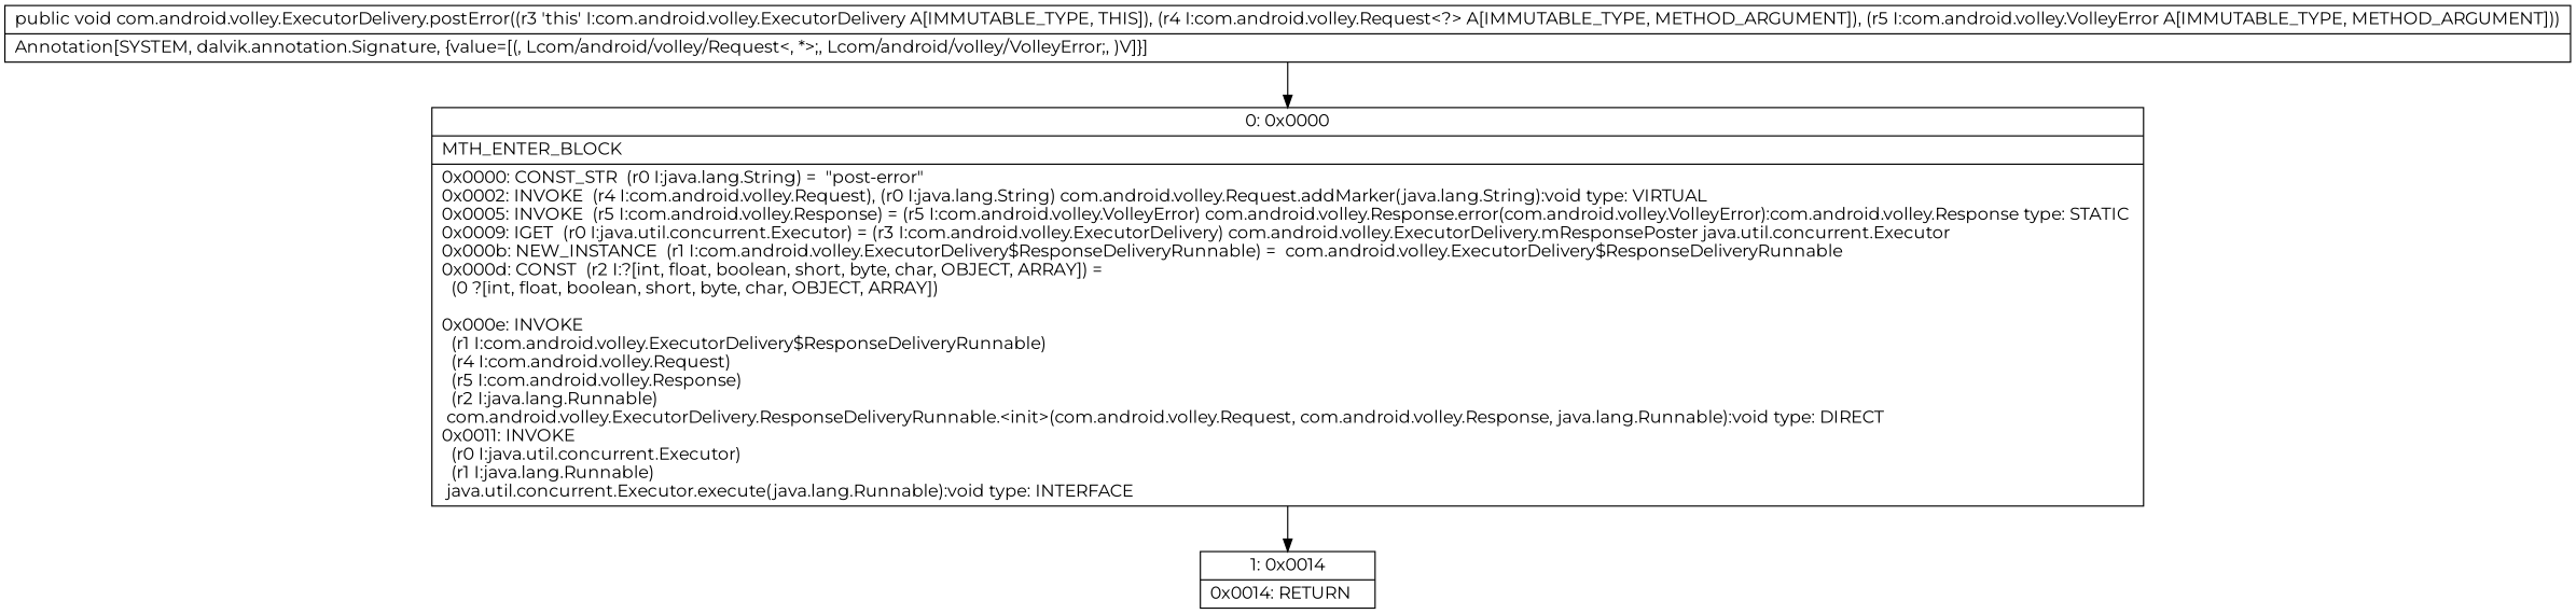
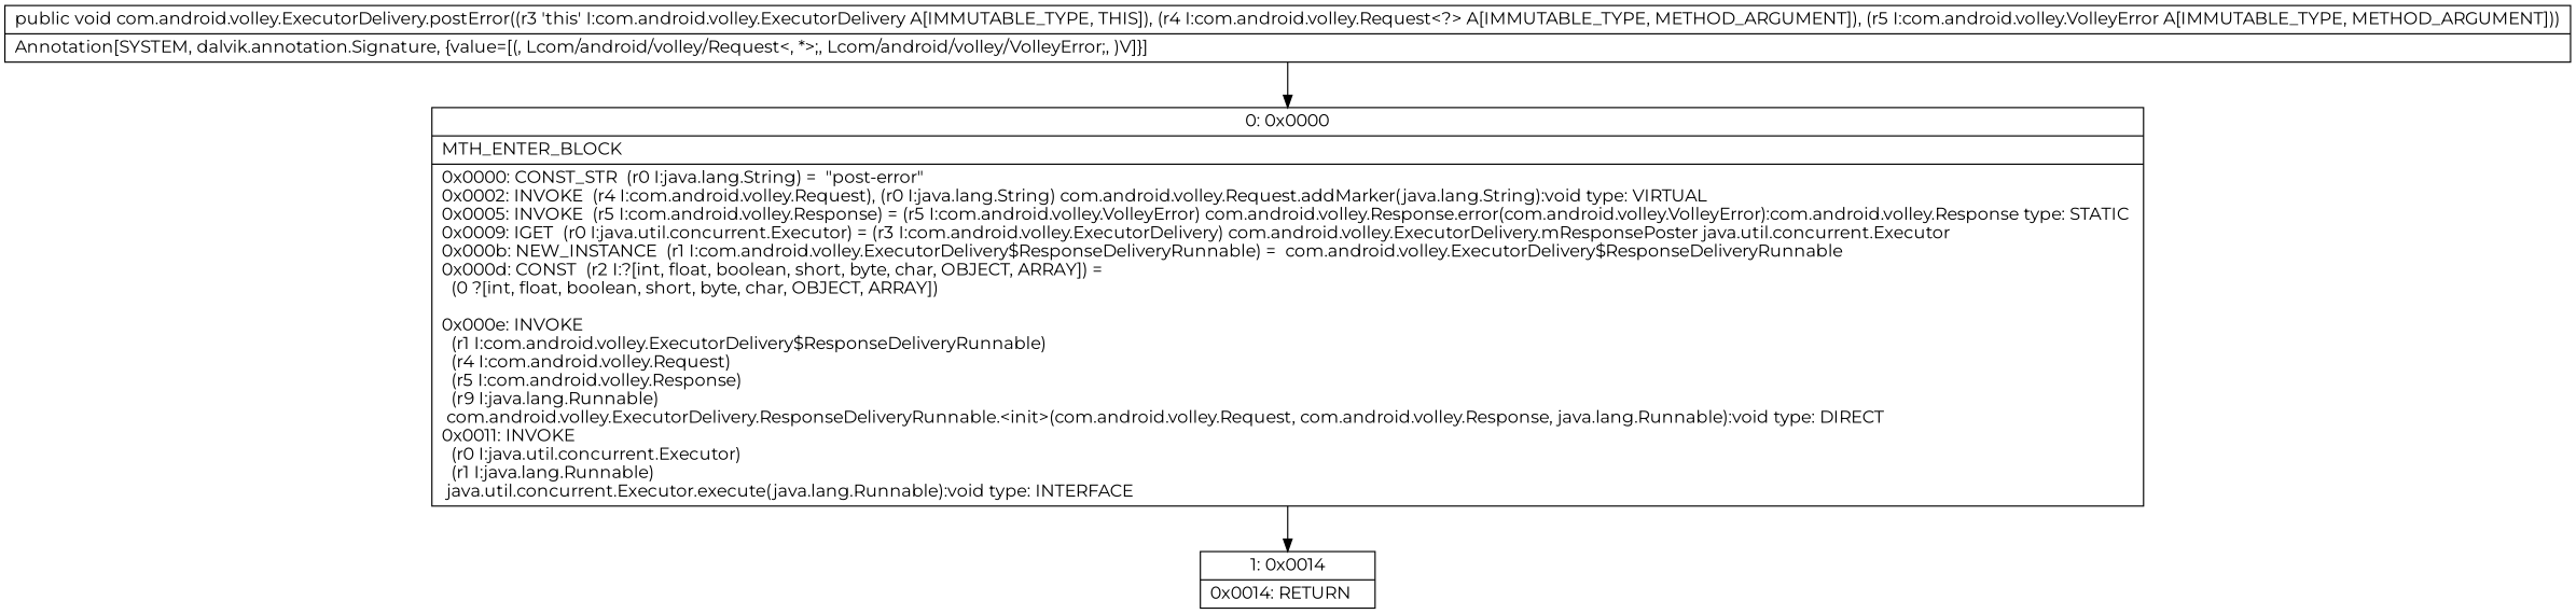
  digraph {
    fontname=Montserrat
    node [shape=record fontname=Montserrat]
    edge [fontname=Montserrat]
-   n1 [label="{0\:\ 0x0000|MTH_ENTER_BLOCK\l|0x0000: CONST_STR  (r0 I:java.lang.String) =  \"post\-error\" \l0x0002: INVOKE  (r4 I:com.android.volley.Request), (r0 I:java.lang.String) com.android.volley.Request.addMarker(java.lang.String):void type: VIRTUAL \l0x0005: INVOKE  (r5 I:com.android.volley.Response) = (r5 I:com.android.volley.VolleyError) com.android.volley.Response.error(com.android.volley.VolleyError):com.android.volley.Response type: STATIC \l0x0009: IGET  (r0 I:java.util.concurrent.Executor) = (r3 I:com.android.volley.ExecutorDelivery) com.android.volley.ExecutorDelivery.mResponsePoster java.util.concurrent.Executor \l0x000b: NEW_INSTANCE  (r1 I:com.android.volley.ExecutorDelivery$ResponseDeliveryRunnable) =  com.android.volley.ExecutorDelivery$ResponseDeliveryRunnable \l0x000d: CONST  (r2 I:?[int, float, boolean, short, byte, char, OBJECT, ARRAY]) = \l  (0 ?[int, float, boolean, short, byte, char, OBJECT, ARRAY])\l \l0x000e: INVOKE  \l  (r1 I:com.android.volley.ExecutorDelivery$ResponseDeliveryRunnable)\l  (r4 I:com.android.volley.Request)\l  (r5 I:com.android.volley.Response)\l  (r2 I:java.lang.Runnable)\l com.android.volley.ExecutorDelivery.ResponseDeliveryRunnable.\<init\>(com.android.volley.Request, com.android.volley.Response, java.lang.Runnable):void type: DIRECT \l0x0011: INVOKE  \l  (r0 I:java.util.concurrent.Executor)\l  (r1 I:java.lang.Runnable)\l java.util.concurrent.Executor.execute(java.lang.Runnable):void type: INTERFACE \l}"]
+   n1 [label="{0\:\ 0x0000|MTH_ENTER_BLOCK\l|0x0000: CONST_STR  (r0 I:java.lang.String) =  \"post\-error\" \l0x0002: INVOKE  (r4 I:com.android.volley.Request), (r0 I:java.lang.String) com.android.volley.Request.addMarker(java.lang.String):void type: VIRTUAL \l0x0005: INVOKE  (r5 I:com.android.volley.Response) = (r5 I:com.android.volley.VolleyError) com.android.volley.Response.error(com.android.volley.VolleyError):com.android.volley.Response type: STATIC \l0x0009: IGET  (r0 I:java.util.concurrent.Executor) = (r3 I:com.android.volley.ExecutorDelivery) com.android.volley.ExecutorDelivery.mResponsePoster java.util.concurrent.Executor \l0x000b: NEW_INSTANCE  (r1 I:com.android.volley.ExecutorDelivery$ResponseDeliveryRunnable) =  com.android.volley.ExecutorDelivery$ResponseDeliveryRunnable \l0x000d: CONST  (r2 I:?[int, float, boolean, short, byte, char, OBJECT, ARRAY]) = \l  (0 ?[int, float, boolean, short, byte, char, OBJECT, ARRAY])\l \l0x000e: INVOKE  \l  (r1 I:com.android.volley.ExecutorDelivery$ResponseDeliveryRunnable)\l  (r4 I:com.android.volley.Request)\l  (r5 I:com.android.volley.Response)\l  (r9 I:java.lang.Runnable)\l com.android.volley.ExecutorDelivery.ResponseDeliveryRunnable.\<init\>(com.android.volley.Request, com.android.volley.Response, java.lang.Runnable):void type: DIRECT \l0x0011: INVOKE  \l  (r0 I:java.util.concurrent.Executor)\l  (r1 I:java.lang.Runnable)\l java.util.concurrent.Executor.execute(java.lang.Runnable):void type: INTERFACE \l}"]
    n2 [label="{1\:\ 0x0014|0x0014: RETURN   \l}"]
    n3 [label="{public void com.android.volley.ExecutorDelivery.postError((r3 'this' I:com.android.volley.ExecutorDelivery A[IMMUTABLE_TYPE, THIS]), (r4 I:com.android.volley.Request\<?\> A[IMMUTABLE_TYPE, METHOD_ARGUMENT]), (r5 I:com.android.volley.VolleyError A[IMMUTABLE_TYPE, METHOD_ARGUMENT]))  | Annotation[SYSTEM, dalvik.annotation.Signature, \{value=[(, Lcom\/android\/volley\/Request\<, *\>;, Lcom\/android\/volley\/VolleyError;, )V]\}]\l}"]
    n1 -> n2
    n3 -> n1
  }
